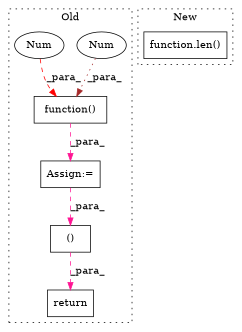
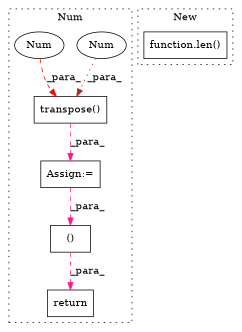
  digraph {
    node [a=75 l=2 shape=box]
    edge [color=deeppink style=dashed]
-   n1 [l="16,1" label="function()" s="2729,2751"]
+   n1 [l="16,1" label="transpose()" s="2729,2751"]
    n2 [a=76 label=Num s=2749 shape=ellipse]
    n3 [a=76 label=Num s=2745 shape=ellipse]
    n4 [a=68 l=3 label="Assign:=" s=2709]
    n5 [a=93 l=7 label=return s=2905]
    n6 [a=54 l=116 label="()" s=2937]
    n7 [l="4,1" label="function.len()" s="2149,2162"]
    subgraph cluster_1 {
-     label=Old
+     label=Num
      style=dotted
      n1
      n2
      n3
      n4
      n5
      n6
    }
    subgraph cluster_2 {
      label=New
      style=dotted
      n7
    }
    n1 -> n4 [label=_para_]
    n2 -> n1 [color=brown label=_para_ style=dotted]
    n3 -> n1 [color=red label=_para_]
    n4 -> n6 [label=_para_]
    n6 -> n5 [label=_para_]
  }
